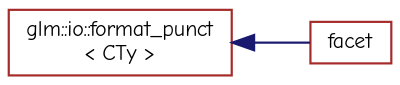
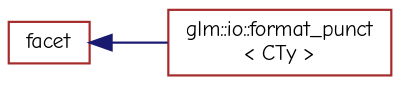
  digraph {
    rankdir=LR
    fontname="Comic Neue"
    node [color=brown fillcolor=white fontname="Comic Neue" fontsize=10 shape=record style=filled]
    n1 [height=0.2 label=facet width=0.4]
    n2 [height=0.2 label="glm::io::format_punct\l\< CTy \>" width=0.4]
-   n2 -> n1 [color=midnightblue dir=back fontname="Comic Neue" fontsize=10 labelfontname=Helvetica labelfontsize=10 style=solid]
+   n1 -> n2 [color=midnightblue dir=back fontname="Comic Neue" fontsize=10 labelfontname=Helvetica labelfontsize=10 style=solid]
  }
